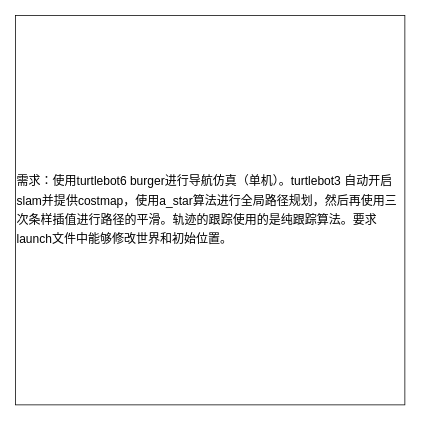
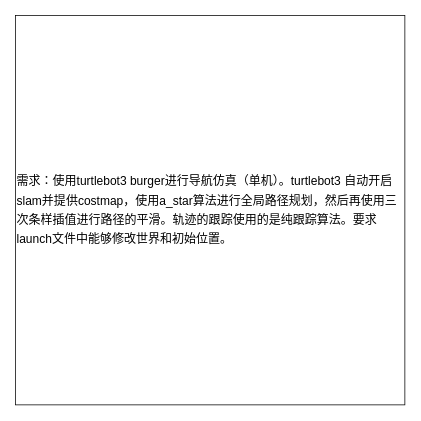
  <mxCell id="0" />
  <mxCell id="1" parent="0" />
- <mxCell id="2" value="&lt;span style=&quot;font-size: 16px ; line-height: 160%&quot;&gt;需求：使用turtlebot6 burger进行导航仿真（单机）。turtlebot3 自动开启slam并提供costmap，使用a_star算法进行全局路径规划，然后再使用三次条样插值进行路径的平滑。轨迹的跟踪使用的是纯跟踪算法。要求launch文件中能够修改世界和初始位置。&lt;/span&gt;" style="whiteSpace=wrap;html=1;aspect=fixed;align=left;" vertex="1" parent="1"><mxGeometry x="20" y="20" width="519" height="519" as="geometry" /></mxCell>
+ <mxCell id="2" value="&lt;span style=&quot;font-size: 16px ; line-height: 160%&quot;&gt;需求：使用turtlebot3 burger进行导航仿真（单机）。turtlebot3 自动开启slam并提供costmap，使用a_star算法进行全局路径规划，然后再使用三次条样插值进行路径的平滑。轨迹的跟踪使用的是纯跟踪算法。要求launch文件中能够修改世界和初始位置。&lt;/span&gt;" style="whiteSpace=wrap;html=1;aspect=fixed;align=left;" vertex="1" parent="1"><mxGeometry x="20" y="20" width="519" height="519" as="geometry" /></mxCell>
